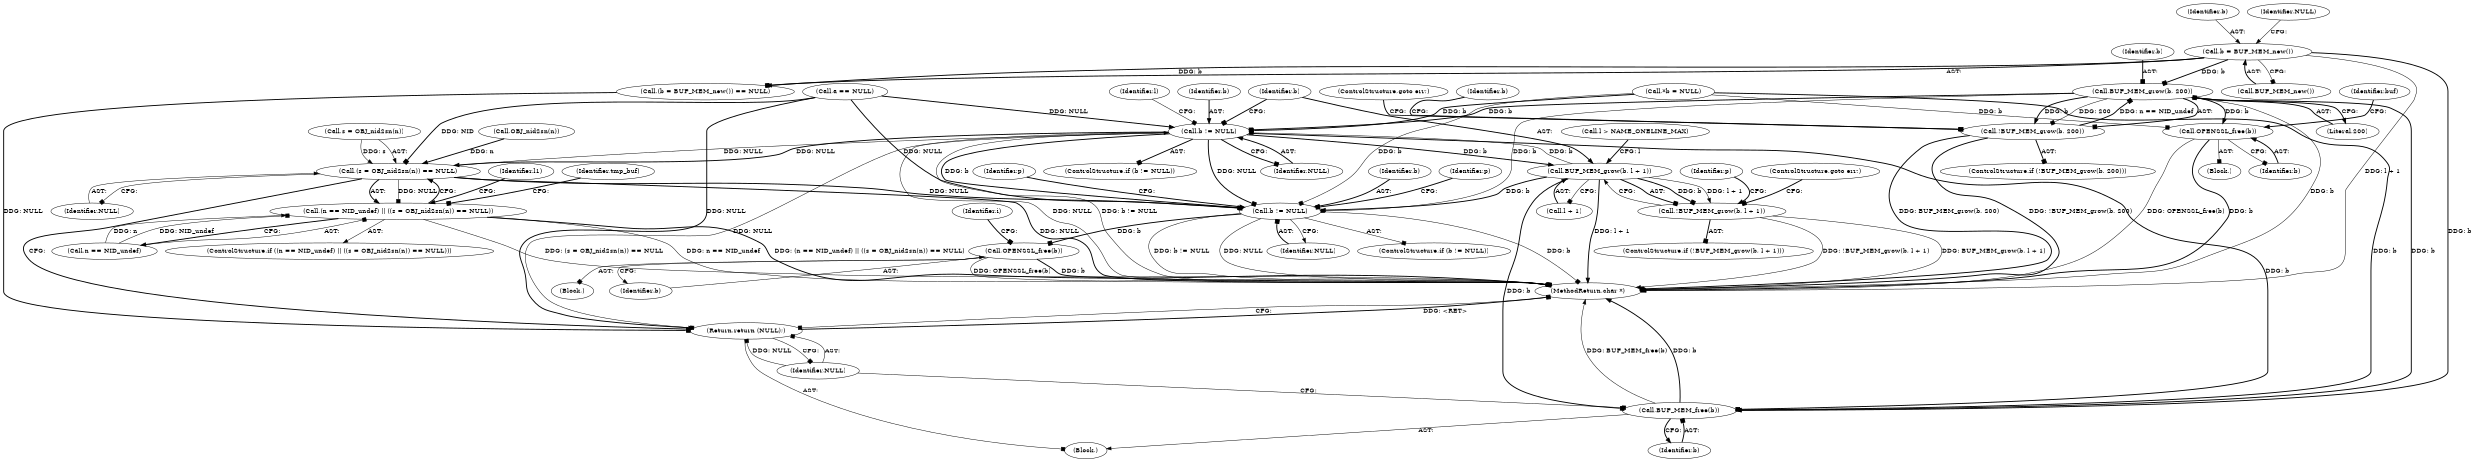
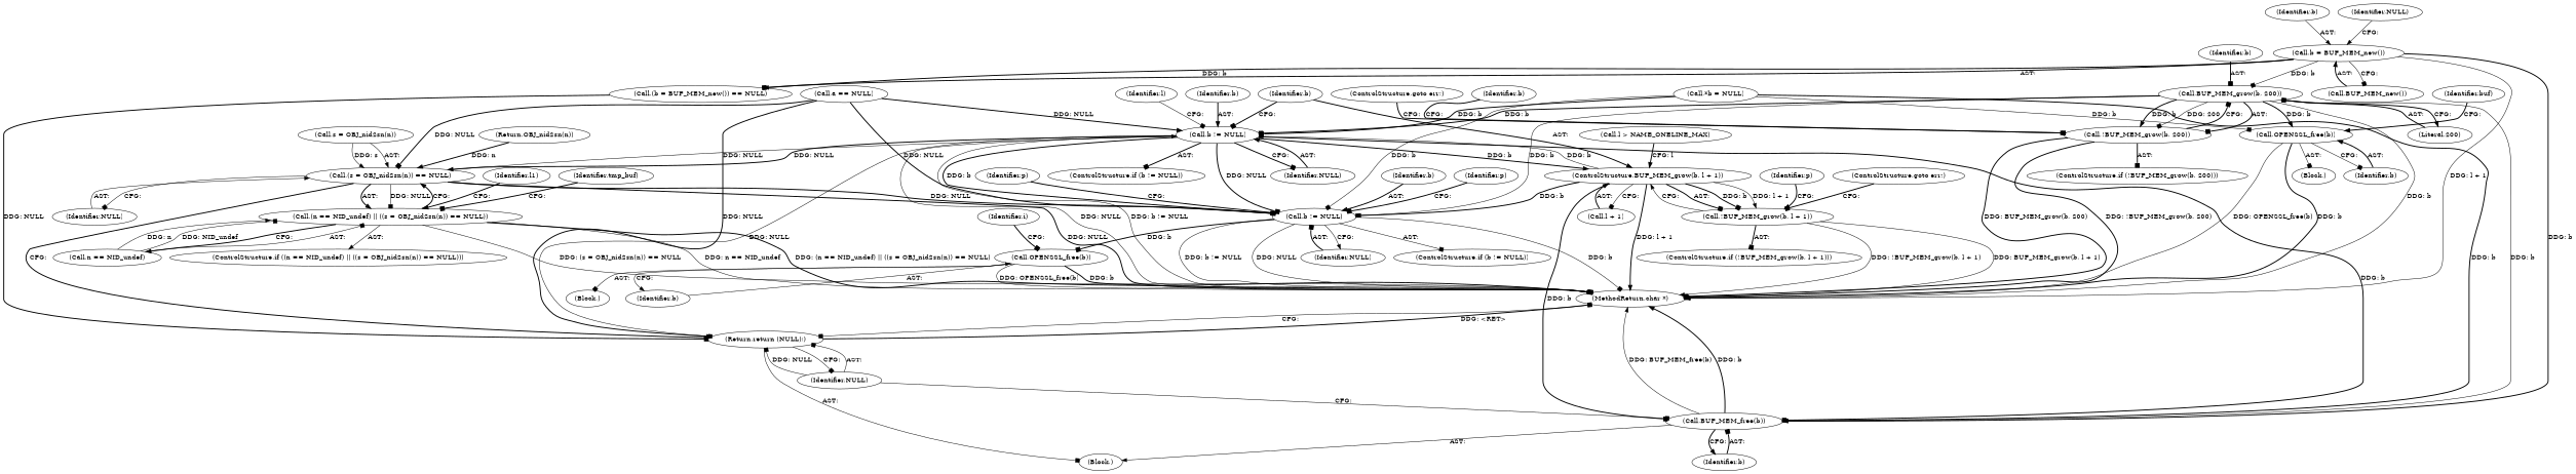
  digraph {
    edge [arrowhead=box style=bold]
    n1 [label="(Call,BUF_MEM_grow(b, 200))"]
    n2 [label="(Call,!BUF_MEM_grow(b, 200))"]
    n3 [label="(Call,OPENSSL_free(b))"]
    n4 [label="(Call,b != NULL)"]
    n5 [label="(Call,b != NULL)"]
    n6 [label="(Call,BUF_MEM_free(b))"]
    n7 [label="(MethodReturn,char *)"]
    n8 [label="(Literal,200)"]
    n9 [label="(ControlStructure,if (!BUF_MEM_grow(b, 200)))"]
    n10 [label="(Block,)"]
    n11 [label="(Identifier,b)"]
    n12 [label="(Call,(s = OBJ_nid2sn(n)) == NULL)"]
    n13 [label="(Return,return (NULL);)"]
-   n14 [label="(Call,BUF_MEM_grow(b, l + 1))"]
+   n14 [label="(ControlStructure,BUF_MEM_grow(b, l + 1))"]
    n15 [label="(Identifier,NULL)"]
    n16 [label="(ControlStructure,if (b != NULL))"]
    n17 [label="(Call,OPENSSL_free(b))"]
    n18 [label="(Identifier,NULL)"]
    n19 [label="(ControlStructure,if (b != NULL))"]
    n20 [label="(Block,)"]
    n21 [label="(Identifier,b)"]
    n22 [label="(Call,b = BUF_MEM_new())"]
    n23 [label="(Call,(b = BUF_MEM_new()) == NULL)"]
    n24 [label="(Call,BUF_MEM_new())"]
    n25 [label="(Call,(n == NID_undef) || ((s = OBJ_nid2sn(n)) == NULL))"]
    n26 [label="(Identifier,NULL)"]
    n27 [label="(Identifier,NULL)"]
    n28 [label="(Call,!BUF_MEM_grow(b, l + 1))"]
    n29 [label="(Call,l + 1)"]
    n30 [label="(ControlStructure,if ((n == NID_undef) || ((s = OBJ_nid2sn(n)) == NULL)))"]
    n31 [label="(Call,n == NID_undef)"]
    n32 [label="(Block,)"]
    n33 [label="(Identifier,b)"]
    n34 [label="(ControlStructure,if (!BUF_MEM_grow(b, l + 1)))"]
    n35 [label="(ControlStructure,goto err;)"]
    n36 [label="(ControlStructure,goto err;)"]
    n37 [label="(Identifier,p)"]
    n38 [label="(Identifier,b)"]
    n39 [label="(Identifier,l1)"]
    n40 [label="(Call,*b = NULL)"]
    n41 [label="(Call,a == NULL)"]
    n42 [label="(Identifier,b)"]
    n43 [label="(Identifier,b)"]
-   n44 [label="(Call,OBJ_nid2sn(n))"]
+   n44 [label="(Return,OBJ_nid2sn(n))"]
    n45 [label="(Identifier,i)"]
    n46 [label="(Identifier,b)"]
    n47 [label="(Identifier,b)"]
    n48 [label="(Identifier,l)"]
    n49 [label="(Identifier,p)"]
    n50 [label="(Call,s = OBJ_nid2sn(n))"]
    n51 [label="(Identifier,buf)"]
    n52 [label="(Identifier,NULL)"]
    n53 [label="(Call,l > NAME_ONELINE_MAX)"]
    n54 [label="(Identifier,b)"]
    n55 [label="(Identifier,tmp_buf)"]
    n56 [label="(Identifier,p)"]
    n1 -> n2 [label="AST: "]
    n1 -> n2 [arrowhead=normal label="DDG: b"]
    n1 -> n2 [label="DDG: 200" style=solid]
    n1 -> n3 [arrowhead=normal label="DDG: b"]
    n1 -> n4 [label="DDG: b"]
    n1 -> n5 [label="DDG: b" style=solid]
-   n1 -> n6 [arrowhead=normal label="DDG: b"]
+   n1 -> n6 [arrowhead=normal label="DDG: b" style=solid]
    n1 -> n7 [arrowhead=normal label="DDG: b" style=solid]
    n1 -> n8 [arrowhead=normal label="CFG: "]
-   n2 -> n1 [label="DDG: n == NID_undef"]
+   n2 -> n1 [label="CFG: "]
    n2 -> n7 [label="DDG: BUF_MEM_grow(b, 200)"]
    n2 -> n7 [label="DDG: !BUF_MEM_grow(b, 200)"]
    n2 -> n9 [label="AST: "]
    n3 -> n7 [arrowhead=normal label="DDG: OPENSSL_free(b)" style=solid]
    n3 -> n7 [label="DDG: b"]
    n3 -> n10 [label="AST: " style=solid]
    n3 -> n11 [label="CFG: " style=solid]
    n4 -> n5 [arrowhead=normal label="DDG: b"]
    n4 -> n5 [label="DDG: NULL"]
    n4 -> n6 [label="DDG: b"]
    n4 -> n7 [arrowhead=normal label="DDG: NULL" style=solid]
    n4 -> n7 [arrowhead=normal label="DDG: b != NULL" style=solid]
    n4 -> n12 [arrowhead=normal label="DDG: NULL"]
    n4 -> n13 [label="DDG: NULL" style=solid]
    n4 -> n14 [arrowhead=normal label="DDG: b"]
    n4 -> n15 [label="CFG: "]
    n4 -> n16 [label="AST: "]
    n5 -> n7 [label="DDG: b" style=solid]
    n5 -> n7 [label="DDG: b != NULL" style=solid]
    n5 -> n7 [arrowhead=normal label="DDG: NULL" style=solid]
    n5 -> n17 [label="DDG: b"]
    n5 -> n18 [arrowhead=normal label="CFG: " style=solid]
    n5 -> n19 [label="AST: " style=solid]
    n6 -> n7 [arrowhead=normal label="DDG: b"]
    n6 -> n7 [arrowhead=normal label="DDG: BUF_MEM_free(b)" style=solid]
    n6 -> n20 [arrowhead=normal label="AST: " style=solid]
    n6 -> n21 [arrowhead=normal label="CFG: "]
    n7 -> n13 [label="CFG: " style=solid]
    n8 -> n1 [label="AST: "]
    n11 -> n3 [arrowhead=normal label="AST: "]
    n12 -> n4 [arrowhead=normal label="DDG: NULL" style=solid]
    n12 -> n5 [arrowhead=normal label="DDG: NULL"]
    n12 -> n7 [label="DDG: NULL"]
    n12 -> n13 [arrowhead=normal label="CFG: "]
    n12 -> n25 [arrowhead=normal label="AST: "]
    n12 -> n25 [label="DDG: NULL" style=solid]
    n12 -> n26 [label="CFG: " style=solid]
    n13 -> n7 [label="DDG: <RET>"]
    n13 -> n20 [label="AST: " style=solid]
    n13 -> n27 [label="CFG: " style=solid]
    n14 -> n4 [label="DDG: b" style=solid]
    n14 -> n5 [arrowhead=normal label="DDG: b"]
    n14 -> n6 [label="DDG: b"]
    n14 -> n7 [arrowhead=normal label="DDG: l + 1"]
    n14 -> n28 [label="AST: "]
    n14 -> n28 [label="DDG: b"]
    n14 -> n28 [arrowhead=normal label="DDG: l + 1" style=solid]
    n14 -> n29 [label="CFG: " style=solid]
    n15 -> n4 [arrowhead=normal label="AST: "]
    n17 -> n7 [arrowhead=normal label="DDG: OPENSSL_free(b)" style=solid]
    n17 -> n7 [arrowhead=normal label="DDG: b"]
    n17 -> n32 [label="AST: " style=solid]
    n17 -> n33 [arrowhead=normal label="CFG: " style=solid]
    n18 -> n5 [label="AST: "]
    n21 -> n6 [label="AST: "]
-   n22 -> n1 [label="DDG: b"]
+   n22 -> n1 [label="DDG: b" style=solid]
    n22 -> n6 [arrowhead=normal label="DDG: b"]
    n22 -> n7 [arrowhead=normal label="DDG: l + 1" style=solid]
    n22 -> n23 [label="AST: "]
    n22 -> n23 [arrowhead=normal label="DDG: b"]
    n22 -> n24 [label="CFG: " style=solid]
    n23 -> n13 [label="DDG: NULL"]
    n24 -> n22 [arrowhead=normal label="AST: "]
    n25 -> n7 [arrowhead=normal label="DDG: n == NID_undef" style=solid]
    n25 -> n7 [label="DDG: (n == NID_undef) || ((s = OBJ_nid2sn(n)) == NULL)"]
    n25 -> n7 [arrowhead=normal label="DDG: (s = OBJ_nid2sn(n)) == NULL" style=solid]
    n25 -> n12 [arrowhead=normal label="CFG: "]
    n25 -> n30 [arrowhead=normal label="AST: " style=solid]
    n25 -> n31 [arrowhead=normal label="CFG: "]
    n26 -> n12 [arrowhead=normal label="AST: " style=solid]
    n27 -> n6 [label="CFG: " style=solid]
    n27 -> n13 [label="AST: " style=solid]
    n27 -> n13 [label="DDG: NULL" style=solid]
    n28 -> n7 [label="DDG: BUF_MEM_grow(b, l + 1)" style=solid]
    n28 -> n7 [arrowhead=normal label="DDG: !BUF_MEM_grow(b, l + 1)" style=solid]
    n28 -> n14 [arrowhead=normal label="CFG: " style=solid]
    n28 -> n34 [label="AST: "]
    n29 -> n14 [arrowhead=normal label="AST: "]
    n31 -> n25 [label="AST: " style=solid]
    n31 -> n25 [arrowhead=normal label="DDG: n" style=solid]
    n31 -> n25 [label="DDG: NID_undef" style=solid]
    n33 -> n17 [arrowhead=normal label="AST: " style=solid]
    n35 -> n2 [label="CFG: "]
    n36 -> n28 [label="CFG: "]
    n37 -> n5 [arrowhead=normal label="CFG: "]
    n38 -> n4 [label="CFG: "]
    n38 -> n14 [arrowhead=normal label="AST: "]
    n39 -> n25 [arrowhead=normal label="CFG: "]
    n40 -> n3 [label="DDG: b" style=solid]
    n40 -> n4 [label="DDG: b"]
    n40 -> n5 [label="DDG: b" style=solid]
    n40 -> n6 [arrowhead=normal label="DDG: b"]
    n41 -> n4 [arrowhead=normal label="DDG: NULL"]
    n41 -> n5 [label="DDG: NULL"]
-   n41 -> n12 [label="DDG: NID"]
+   n41 -> n12 [label="DDG: NULL"]
    n41 -> n13 [arrowhead=normal label="DDG: NULL"]
    n42 -> n5 [arrowhead=normal label="AST: "]
    n43 -> n1 [label="AST: "]
    n44 -> n12 [arrowhead=normal label="DDG: n"]
    n45 -> n17 [label="CFG: "]
    n46 -> n2 [arrowhead=normal label="CFG: "]
    n47 -> n22 [arrowhead=normal label="AST: " style=solid]
    n48 -> n4 [label="CFG: " style=solid]
    n49 -> n28 [arrowhead=normal label="CFG: "]
    n50 -> n12 [arrowhead=normal label="AST: " style=solid]
    n50 -> n12 [arrowhead=normal label="DDG: s" style=solid]
    n51 -> n3 [arrowhead=normal label="CFG: "]
    n52 -> n22 [arrowhead=normal label="CFG: " style=solid]
    n53 -> n14 [arrowhead=normal label="CFG: l"]
    n54 -> n4 [arrowhead=normal label="AST: "]
    n55 -> n25 [label="CFG: "]
    n56 -> n5 [label="CFG: "]
  }
